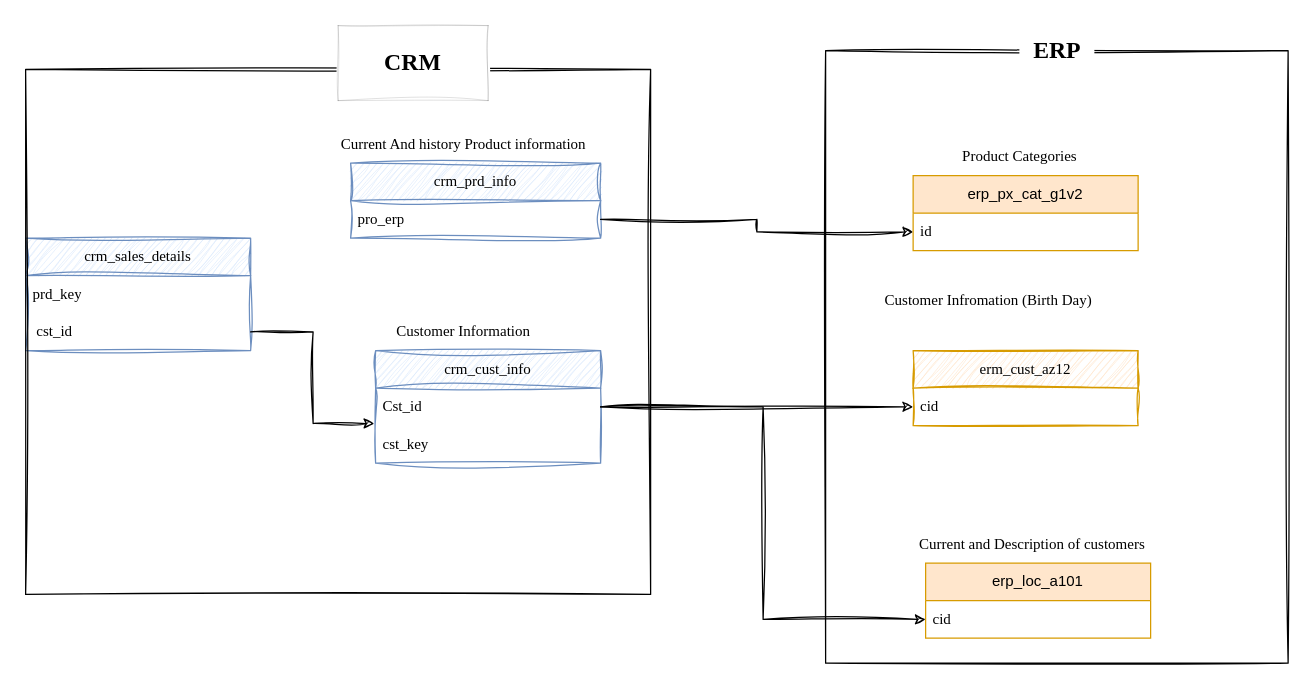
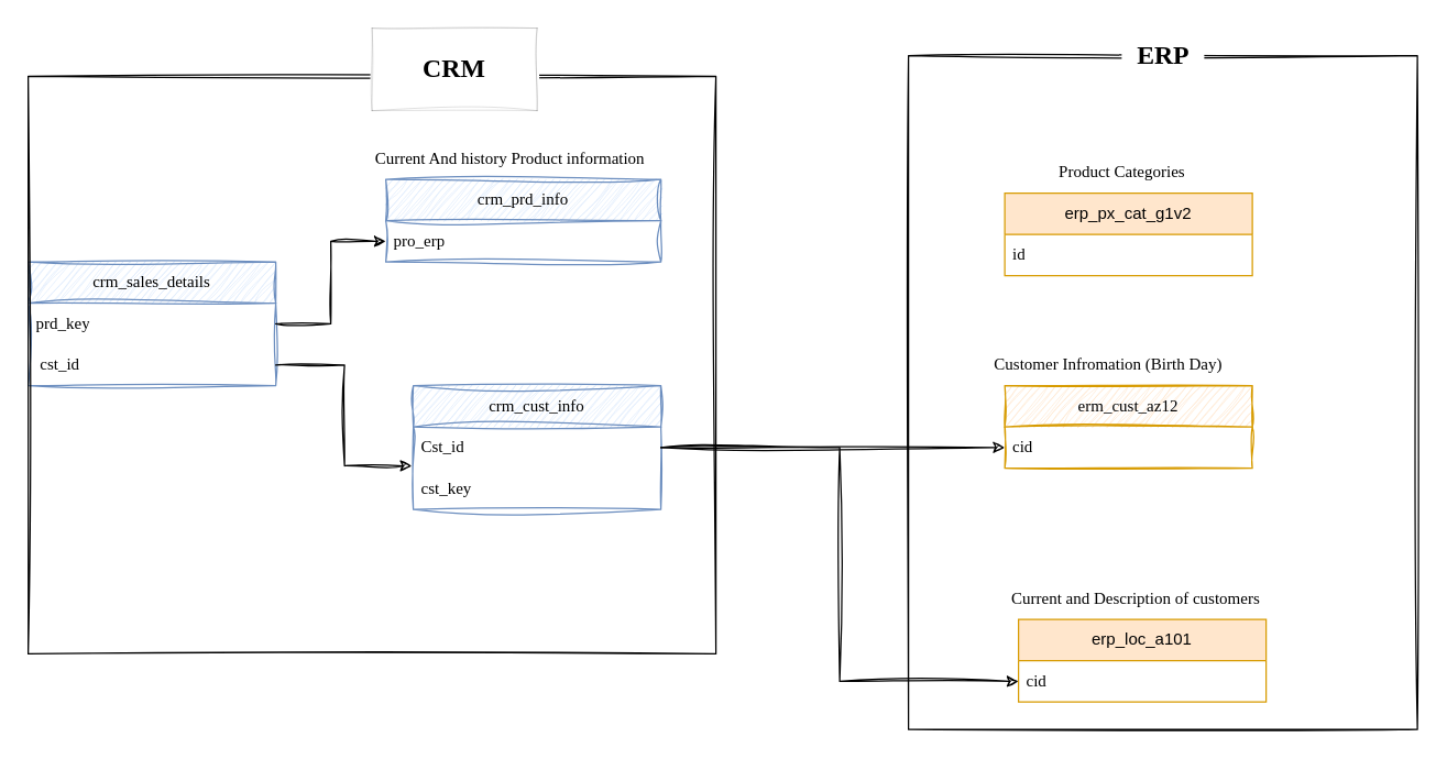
  <mxCell id="0" />
  <mxCell id="1" parent="0" />
  <mxCell id="2" value="crm_cust_info" style="swimlane;fontStyle=0;childLayout=stackLayout;horizontal=1;startSize=30;horizontalStack=0;resizeParent=1;resizeParentMax=0;resizeLast=0;collapsible=1;marginBottom=0;whiteSpace=wrap;html=1;sketch=1;hachureGap=4;jiggle=2;curveFitting=1;fontFamily=Architects Daughter;fontSource=https%3A%2F%2Ffonts.googleapis.com%2Fcss%3Ffamily%3DArchitects%2BDaughter;fillColor=#dae8fc;strokeColor=#6c8ebf;" vertex="1" parent="1"><mxGeometry x="300" y="280" width="180" height="90" as="geometry" /></mxCell>
  <mxCell id="3" value="Cst_id" style="text;strokeColor=none;fillColor=none;align=left;verticalAlign=middle;spacingLeft=4;spacingRight=4;overflow=hidden;points=[[0,0.5],[1,0.5]];portConstraint=eastwest;rotatable=0;whiteSpace=wrap;html=1;fontFamily=Architects Daughter;fontSource=https%3A%2F%2Ffonts.googleapis.com%2Fcss%3Ffamily%3DArchitects%2BDaughter;" vertex="1" parent="2"><mxGeometry y="30" width="180" height="30" as="geometry" /></mxCell>
  <mxCell id="4" value="cst_key" style="text;strokeColor=none;fillColor=none;align=left;verticalAlign=middle;spacingLeft=4;spacingRight=4;overflow=hidden;points=[[0,0.5],[1,0.5]];portConstraint=eastwest;rotatable=0;whiteSpace=wrap;html=1;fontFamily=Architects Daughter;fontSource=https%3A%2F%2Ffonts.googleapis.com%2Fcss%3Ffamily%3DArchitects%2BDaughter;" vertex="1" parent="2"><mxGeometry y="60" width="180" height="30" as="geometry" /></mxCell>
- <mxCell id="5" value="Customer Information" style="text;html=1;align=center;verticalAlign=middle;resizable=0;points=[];autosize=1;strokeColor=none;fillColor=none;fontFamily=Architects Daughter;fontSource=https%3A%2F%2Ffonts.googleapis.com%2Fcss%3Ffamily%3DArchitects%2BDaughter;" vertex="1" parent="1"><mxGeometry x="295" y="250" width="150" height="30" as="geometry" /></mxCell>
  <mxCell id="6" value="crm_prd_info" style="swimlane;fontStyle=0;childLayout=stackLayout;horizontal=1;startSize=30;horizontalStack=0;resizeParent=1;resizeParentMax=0;resizeLast=0;collapsible=1;marginBottom=0;whiteSpace=wrap;html=1;sketch=1;hachureGap=4;jiggle=2;curveFitting=1;fontFamily=Architects Daughter;fontSource=https%3A%2F%2Ffonts.googleapis.com%2Fcss%3Ffamily%3DArchitects%2BDaughter;fillColor=#dae8fc;strokeColor=#6c8ebf;" vertex="1" parent="1"><mxGeometry x="280" y="130" width="200" height="60" as="geometry" /></mxCell>
  <mxCell id="7" value="pro_erp" style="text;strokeColor=none;fillColor=none;align=left;verticalAlign=middle;spacingLeft=4;spacingRight=4;overflow=hidden;points=[[0,0.5],[1,0.5]];portConstraint=eastwest;rotatable=0;whiteSpace=wrap;html=1;fontFamily=Architects Daughter;fontSource=https%3A%2F%2Ffonts.googleapis.com%2Fcss%3Ffamily%3DArchitects%2BDaughter;" vertex="1" parent="6"><mxGeometry y="30" width="200" height="30" as="geometry" /></mxCell>
  <mxCell id="8" value="Current And history Product information" style="text;html=1;align=center;verticalAlign=middle;resizable=0;points=[];autosize=1;strokeColor=none;fillColor=none;fontFamily=Architects Daughter;fontSource=https%3A%2F%2Ffonts.googleapis.com%2Fcss%3Ffamily%3DArchitects%2BDaughter;" vertex="1" parent="1"><mxGeometry x="240" y="100" width="260" height="30" as="geometry" /></mxCell>
  <mxCell id="9" value="crm_sales_details" style="swimlane;fontStyle=0;childLayout=stackLayout;horizontal=1;startSize=30;horizontalStack=0;resizeParent=1;resizeParentMax=0;resizeLast=0;collapsible=1;marginBottom=0;whiteSpace=wrap;html=1;sketch=1;hachureGap=4;jiggle=2;curveFitting=1;fontFamily=Architects Daughter;fontSource=https%3A%2F%2Ffonts.googleapis.com%2Fcss%3Ffamily%3DArchitects%2BDaughter;fillColor=#dae8fc;strokeColor=#6c8ebf;" vertex="1" parent="1"><mxGeometry x="20" y="190" width="180" height="90" as="geometry" /></mxCell>
  <mxCell id="10" value="prd_key" style="text;strokeColor=none;fillColor=none;align=left;verticalAlign=middle;spacingLeft=4;spacingRight=4;overflow=hidden;points=[[0,0.5],[1,0.5]];portConstraint=eastwest;rotatable=0;whiteSpace=wrap;html=1;fontFamily=Architects Daughter;fontSource=https%3A%2F%2Ffonts.googleapis.com%2Fcss%3Ffamily%3DArchitects%2BDaughter;" vertex="1" parent="9"><mxGeometry y="30" width="180" height="30" as="geometry" /></mxCell>
  <mxCell id="11" value="&amp;nbsp;cst_id" style="text;strokeColor=none;fillColor=none;align=left;verticalAlign=middle;spacingLeft=4;spacingRight=4;overflow=hidden;points=[[0,0.5],[1,0.5]];portConstraint=eastwest;rotatable=0;whiteSpace=wrap;html=1;fontFamily=Architects Daughter;fontSource=https%3A%2F%2Ffonts.googleapis.com%2Fcss%3Ffamily%3DArchitects%2BDaughter;" vertex="1" parent="9"><mxGeometry y="60" width="180" height="30" as="geometry" /></mxCell>
+ <mxCell id="12" style="edgeStyle=orthogonalEdgeStyle;rounded=0;sketch=1;hachureGap=4;jiggle=2;curveFitting=1;orthogonalLoop=1;jettySize=auto;html=1;fontFamily=Architects Daughter;fontSource=https%3A%2F%2Ffonts.googleapis.com%2Fcss%3Ffamily%3DArchitects%2BDaughter;" edge="1" parent="1" source="10" target="7"><mxGeometry relative="1" as="geometry" /></mxCell>
  <mxCell id="13" style="edgeStyle=orthogonalEdgeStyle;rounded=0;sketch=1;hachureGap=4;jiggle=2;curveFitting=1;orthogonalLoop=1;jettySize=auto;html=1;entryX=-0.006;entryY=0.944;entryDx=0;entryDy=0;entryPerimeter=0;fontFamily=Architects Daughter;fontSource=https%3A%2F%2Ffonts.googleapis.com%2Fcss%3Ffamily%3DArchitects%2BDaughter;" edge="1" parent="1" source="11" target="3"><mxGeometry relative="1" as="geometry" /></mxCell>
  <mxCell id="14" value="erm_cust_az12" style="swimlane;fontStyle=0;childLayout=stackLayout;horizontal=1;startSize=30;horizontalStack=0;resizeParent=1;resizeParentMax=0;resizeLast=0;collapsible=1;marginBottom=0;whiteSpace=wrap;html=1;sketch=1;hachureGap=4;jiggle=2;curveFitting=1;fontFamily=Architects Daughter;fontSource=https%3A%2F%2Ffonts.googleapis.com%2Fcss%3Ffamily%3DArchitects%2BDaughter;fillColor=#ffe6cc;strokeColor=#d79b00;" vertex="1" parent="1"><mxGeometry x="730" y="280" width="180" height="60" as="geometry" /></mxCell>
  <mxCell id="15" value="cid" style="text;strokeColor=none;fillColor=none;align=left;verticalAlign=middle;spacingLeft=4;spacingRight=4;overflow=hidden;points=[[0,0.5],[1,0.5]];portConstraint=eastwest;rotatable=0;whiteSpace=wrap;html=1;fontFamily=Architects Daughter;fontSource=https%3A%2F%2Ffonts.googleapis.com%2Fcss%3Ffamily%3DArchitects%2BDaughter;" vertex="1" parent="14"><mxGeometry y="30" width="180" height="30" as="geometry" /></mxCell>
- <mxCell id="16" value="Customer Infromation (Birth Day)" style="text;html=1;align=center;verticalAlign=middle;resizable=0;points=[];autosize=1;strokeColor=none;fillColor=none;fontFamily=Architects Daughter;fontSource=https%3A%2F%2Ffonts.googleapis.com%2Fcss%3Ffamily%3DArchitects%2BDaughter;" vertex="1" parent="1"><mxGeometry x="685" y="225" width="210" height="30" as="geometry" /></mxCell>
+ <mxCell id="16" value="Customer Infromation (Birth Day)" style="text;html=1;align=center;verticalAlign=middle;resizable=0;points=[];autosize=1;strokeColor=none;fillColor=none;fontFamily=Architects Daughter;fontSource=https%3A%2F%2Ffonts.googleapis.com%2Fcss%3Ffamily%3DArchitects%2BDaughter;" vertex="1" parent="1"><mxGeometry x="700" y="250" width="210" height="30" as="geometry" /></mxCell>
  <mxCell id="17" value="&lt;font face=&quot;Helvetica&quot;&gt;erp_loc_a101&lt;/font&gt;" style="swimlane;fontStyle=0;childLayout=stackLayout;horizontal=1;startSize=30;horizontalStack=0;resizeParent=1;resizeParentMax=0;resizeLast=0;collapsible=1;marginBottom=0;whiteSpace=wrap;html=1;hachureGap=4;fontFamily=Architects Daughter;fontSource=https%3A%2F%2Ffonts.googleapis.com%2Fcss%3Ffamily%3DArchitects%2BDaughter;fillColor=#ffe6cc;strokeColor=#d79b00;" vertex="1" parent="1"><mxGeometry x="740" y="450" width="180" height="60" as="geometry" /></mxCell>
  <mxCell id="18" value="cid" style="text;strokeColor=none;fillColor=none;align=left;verticalAlign=middle;spacingLeft=4;spacingRight=4;overflow=hidden;points=[[0,0.5],[1,0.5]];portConstraint=eastwest;rotatable=0;whiteSpace=wrap;html=1;fontFamily=Architects Daughter;fontSource=https%3A%2F%2Ffonts.googleapis.com%2Fcss%3Ffamily%3DArchitects%2BDaughter;" vertex="1" parent="17"><mxGeometry y="30" width="180" height="30" as="geometry" /></mxCell>
  <mxCell id="19" style="edgeStyle=orthogonalEdgeStyle;rounded=0;sketch=1;hachureGap=4;jiggle=2;curveFitting=1;orthogonalLoop=1;jettySize=auto;html=1;fontFamily=Architects Daughter;fontSource=https%3A%2F%2Ffonts.googleapis.com%2Fcss%3Ffamily%3DArchitects%2BDaughter;" edge="1" parent="1" source="3" target="15"><mxGeometry relative="1" as="geometry" /></mxCell>
  <mxCell id="20" style="edgeStyle=orthogonalEdgeStyle;rounded=0;sketch=1;hachureGap=4;jiggle=2;curveFitting=1;orthogonalLoop=1;jettySize=auto;html=1;entryX=0;entryY=0.5;entryDx=0;entryDy=0;fontFamily=Architects Daughter;fontSource=https%3A%2F%2Ffonts.googleapis.com%2Fcss%3Ffamily%3DArchitects%2BDaughter;" edge="1" parent="1" source="3" target="18"><mxGeometry relative="1" as="geometry" /></mxCell>
  <mxCell id="21" value="Current and Description of customers" style="text;html=1;align=center;verticalAlign=middle;resizable=0;points=[];autosize=1;strokeColor=none;fillColor=none;fontFamily=Architects Daughter;fontSource=https%3A%2F%2Ffonts.googleapis.com%2Fcss%3Ffamily%3DArchitects%2BDaughter;" vertex="1" parent="1"><mxGeometry x="700" y="420" width="250" height="30" as="geometry" /></mxCell>
  <mxCell id="22" value="&lt;font face=&quot;Helvetica&quot;&gt;erp_px_cat_g1v2&lt;/font&gt;" style="swimlane;fontStyle=0;childLayout=stackLayout;horizontal=1;startSize=30;horizontalStack=0;resizeParent=1;resizeParentMax=0;resizeLast=0;collapsible=1;marginBottom=0;whiteSpace=wrap;html=1;hachureGap=4;fontFamily=Architects Daughter;fontSource=https%3A%2F%2Ffonts.googleapis.com%2Fcss%3Ffamily%3DArchitects%2BDaughter;fillColor=#ffe6cc;strokeColor=#d79b00;" vertex="1" parent="1"><mxGeometry x="730" y="140" width="180" height="60" as="geometry" /></mxCell>
  <mxCell id="23" value="id" style="text;strokeColor=none;fillColor=none;align=left;verticalAlign=middle;spacingLeft=4;spacingRight=4;overflow=hidden;points=[[0,0.5],[1,0.5]];portConstraint=eastwest;rotatable=0;whiteSpace=wrap;html=1;fontFamily=Architects Daughter;fontSource=https%3A%2F%2Ffonts.googleapis.com%2Fcss%3Ffamily%3DArchitects%2BDaughter;" vertex="1" parent="22"><mxGeometry y="30" width="180" height="30" as="geometry" /></mxCell>
- <mxCell id="24" style="edgeStyle=orthogonalEdgeStyle;rounded=0;sketch=1;hachureGap=4;jiggle=2;curveFitting=1;orthogonalLoop=1;jettySize=auto;html=1;entryX=0;entryY=0.5;entryDx=0;entryDy=0;fontFamily=Architects Daughter;fontSource=https%3A%2F%2Ffonts.googleapis.com%2Fcss%3Ffamily%3DArchitects%2BDaughter;" edge="1" parent="1" source="7" target="23"><mxGeometry relative="1" as="geometry" /></mxCell>
  <mxCell id="25" value="" style="whiteSpace=wrap;html=1;sketch=1;hachureGap=4;jiggle=2;curveFitting=1;fontFamily=Architects Daughter;fontSource=https%3A%2F%2Ffonts.googleapis.com%2Fcss%3Ffamily%3DArchitects%2BDaughter;fillColor=none;" vertex="1" parent="1"><mxGeometry x="20" y="55" width="500" height="420" as="geometry" /></mxCell>
  <mxCell id="26" value="&lt;b&gt;&lt;font style=&quot;font-size: 19px;&quot;&gt;CRM&lt;/font&gt;&lt;/b&gt;" style="whiteSpace=wrap;html=1;sketch=1;hachureGap=4;jiggle=2;curveFitting=1;fontFamily=Architects Daughter;fontSource=https%3A%2F%2Ffonts.googleapis.com%2Fcss%3Ffamily%3DArchitects%2BDaughter;strokeWidth=0;" vertex="1" parent="1"><mxGeometry x="270" y="20" width="120" height="60" as="geometry" /></mxCell>
  <mxCell id="27" value="Product Categories" style="text;html=1;align=center;verticalAlign=middle;resizable=0;points=[];autosize=1;strokeColor=none;fillColor=none;fontFamily=Architects Daughter;fontSource=https%3A%2F%2Ffonts.googleapis.com%2Fcss%3Ffamily%3DArchitects%2BDaughter;" vertex="1" parent="1"><mxGeometry x="750" y="110" width="130" height="30" as="geometry" /></mxCell>
  <mxCell id="28" value="" style="whiteSpace=wrap;html=1;sketch=1;hachureGap=4;jiggle=2;curveFitting=1;fontFamily=Architects Daughter;fontSource=https%3A%2F%2Ffonts.googleapis.com%2Fcss%3Ffamily%3DArchitects%2BDaughter;fillColor=none;" vertex="1" parent="1"><mxGeometry x="660" y="40" width="370" height="490" as="geometry" /></mxCell>
  <mxCell id="29" value="&lt;font style=&quot;font-size: 19px;&quot;&gt;&lt;b&gt;ERP&lt;/b&gt;&lt;/font&gt;" style="text;html=1;align=center;verticalAlign=middle;resizable=0;points=[];autosize=1;strokeColor=none;fillColor=default;fontFamily=Architects Daughter;fontSource=https%3A%2F%2Ffonts.googleapis.com%2Fcss%3Ffamily%3DArchitects%2BDaughter;" vertex="1" parent="1"><mxGeometry x="815" y="20" width="60" height="40" as="geometry" /></mxCell>
